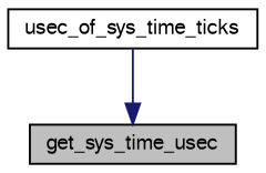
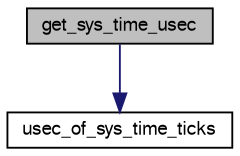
  digraph {
    rankdir=TB
    node [color=black fontname=FreeSans fontsize=10 shape=record style=filled]
    n1 [fillcolor=grey75 fontcolor=black height=0.2 label=get_sys_time_usec width=0.4]
    n2 [fillcolor=white height=0.2 label=usec_of_sys_time_ticks width=0.4]
-   n2 -> n1 [color=midnightblue fontname=FreeSans fontsize=10 labelfontname=FreeSans labelfontsize=10 style=solid]
+   n1 -> n2 [color=midnightblue fontname=FreeSans fontsize=10 labelfontname=FreeSans labelfontsize=10 style=solid]
  }
